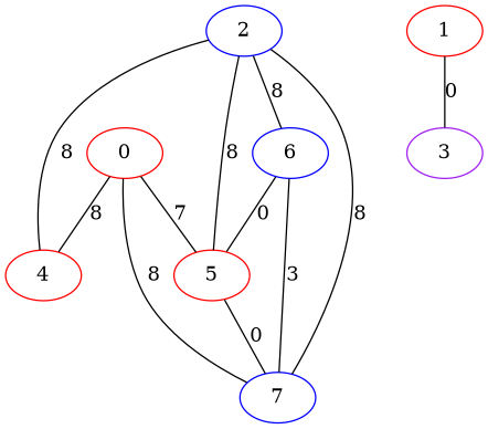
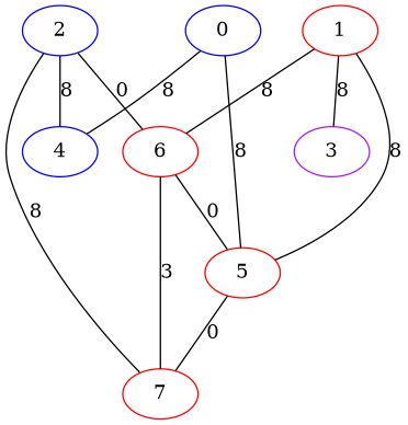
  graph {
    node [color=blue weight=3]
-   0 [color=red weight=1]
-   4 [color=red]
+   0 [weight=1]
+   4
    5 [color=red]
-   7
+   7 [color=red]
    1 [color=red weight=1]
    3 [color=purple weight=4]
-   6
+   6 [color=red]
    2 [weight=1]
    0 -- 4 [label=8]
-   0 -- 5 [label=7]
-   0 -- 7 [label=8]
+   0 -- 5 [label=8]
    5 -- 7 [label=0]
-   2 -- 5 [label=8]
-   1 -- 3 [label=0]
+   1 -- 5 [label=8]
+   1 -- 3 [label=8]
+   1 -- 6 [label=8]
    6 -- 5 [label=0]
    6 -- 7 [label=3]
    2 -- 4 [label=8]
    2 -- 7 [label=8]
-   2 -- 6 [label=8]
+   2 -- 6 [label=0]
  }
